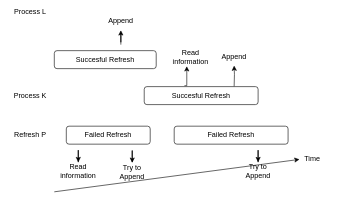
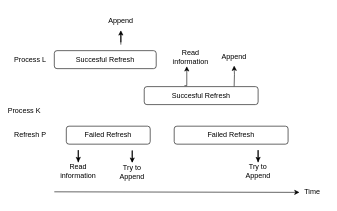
  <mxCell id="0" />
  <mxCell id="1" parent="0" />
  <mxCell id="2" value="Succesful Refresh" style="rounded=1;whiteSpace=wrap;html=1;" parent="1" vertex="1"><mxGeometry x="90" y="84" width="170" height="30" as="geometry" /></mxCell>
  <mxCell id="3" style="edgeStyle=orthogonalEdgeStyle;rounded=0;orthogonalLoop=1;jettySize=auto;html=1;" parent="1" source="12" target="11" edge="1"><mxGeometry relative="1" as="geometry"><mxPoint x="130" y="270" as="targetPoint" /></mxGeometry></mxCell>
  <mxCell id="4" value="Failed Refresh" style="rounded=1;whiteSpace=wrap;html=1;" parent="1" vertex="1"><mxGeometry x="110" y="210" width="140" height="30" as="geometry" /></mxCell>
  <mxCell id="5" value="" style="endArrow=classic;html=1;entryX=-0.025;entryY=0.521;entryDx=0;entryDy=0;entryPerimeter=0;" parent="1" edge="1" target="6"><mxGeometry width="50" height="50" relative="1" as="geometry"><mxPoint x="90" y="319.5" as="sourcePoint" /><mxPoint x="450" y="319.5" as="targetPoint" /></mxGeometry></mxCell>
- <mxCell id="6" value="Time" style="text;html=1;align=center;verticalAlign=middle;resizable=0;points=[];autosize=1;strokeColor=none;" parent="1" vertex="1"><mxGeometry x="500" y="255" width="40" height="20" as="geometry" /></mxCell>
+ <mxCell id="6" value="Time" style="text;html=1;align=center;verticalAlign=middle;resizable=0;points=[];autosize=1;strokeColor=none;" parent="1" vertex="1"><mxGeometry x="500" y="310" width="40" height="20" as="geometry" /></mxCell>
  <mxCell id="7" value="Try to Append" style="text;html=1;strokeColor=none;fillColor=none;align=center;verticalAlign=middle;whiteSpace=wrap;rounded=0;rotation=0;" parent="1" vertex="1"><mxGeometry x="190" y="271" width="60" height="30" as="geometry" /></mxCell>
  <mxCell id="8" value="Append" style="text;html=1;strokeColor=none;fillColor=none;align=center;verticalAlign=middle;whiteSpace=wrap;rounded=0;" parent="1" vertex="1"><mxGeometry x="171" y="20" width="60" height="30" as="geometry" /></mxCell>
  <mxCell id="9" value="" style="edgeStyle=orthogonalEdgeStyle;rounded=0;orthogonalLoop=1;jettySize=auto;html=1;" edge="1" parent="1" source="10" target="8"><mxGeometry relative="1" as="geometry" /></mxCell>
  <mxCell id="10" value="" style="shape=image;html=1;verticalAlign=top;verticalLabelPosition=bottom;labelBackgroundColor=#ffffff;imageAspect=0;aspect=fixed;image=https://cdn0.iconfinder.com/data/icons/typicons-2/24/times-128.png" parent="1" vertex="1"><mxGeometry x="190" y="74" width="22" height="22" as="geometry" /></mxCell>
  <mxCell id="11" value="Read information" style="text;html=1;strokeColor=none;fillColor=none;align=center;verticalAlign=middle;whiteSpace=wrap;rounded=0;" parent="1" vertex="1"><mxGeometry x="95" y="270" width="70" height="30" as="geometry" /></mxCell>
  <mxCell id="12" value="" style="shape=image;html=1;verticalAlign=top;verticalLabelPosition=bottom;labelBackgroundColor=#ffffff;imageAspect=0;aspect=fixed;image=https://cdn0.iconfinder.com/data/icons/typicons-2/24/times-128.png" parent="1" vertex="1"><mxGeometry x="120" y="230" width="20" height="20" as="geometry" /></mxCell>
  <mxCell id="13" style="edgeStyle=orthogonalEdgeStyle;rounded=0;orthogonalLoop=1;jettySize=auto;html=1;" parent="1" edge="1" target="18"><mxGeometry relative="1" as="geometry"><mxPoint x="408" y="114" as="targetPoint" /><mxPoint x="390" y="144" as="sourcePoint" /></mxGeometry></mxCell>
  <mxCell id="14" style="edgeStyle=orthogonalEdgeStyle;rounded=0;orthogonalLoop=1;jettySize=auto;html=1;exitX=0.353;exitY=-0.052;exitDx=0;exitDy=0;entryX=0.4;entryY=1.033;entryDx=0;entryDy=0;entryPerimeter=0;exitPerimeter=0;" parent="1" source="15" target="22" edge="1"><mxGeometry relative="1" as="geometry" /></mxCell>
  <mxCell id="15" value="Succesful Refresh" style="rounded=1;whiteSpace=wrap;html=1;" parent="1" vertex="1"><mxGeometry x="240" y="144" width="190" height="30" as="geometry" /></mxCell>
  <mxCell id="16" value="Failed Refresh" style="rounded=1;whiteSpace=wrap;html=1;" parent="1" vertex="1"><mxGeometry x="290" y="210" width="190" height="30" as="geometry" /></mxCell>
  <mxCell id="17" value="Try to Append" style="text;html=1;strokeColor=none;fillColor=none;align=center;verticalAlign=middle;whiteSpace=wrap;rounded=0;rotation=0;" parent="1" vertex="1"><mxGeometry x="400" y="270" width="60" height="30" as="geometry" /></mxCell>
  <mxCell id="18" value="Append" style="text;html=1;strokeColor=none;fillColor=none;align=center;verticalAlign=middle;whiteSpace=wrap;rounded=0;" parent="1" vertex="1"><mxGeometry x="360" y="79" width="60" height="30" as="geometry" /></mxCell>
  <mxCell id="19" value="" style="edgeStyle=orthogonalEdgeStyle;rounded=0;orthogonalLoop=1;jettySize=auto;html=1;" edge="1" parent="1" source="20" target="17"><mxGeometry relative="1" as="geometry" /></mxCell>
  <mxCell id="20" value="" style="shape=image;html=1;verticalAlign=top;verticalLabelPosition=bottom;labelBackgroundColor=#ffffff;imageAspect=0;aspect=fixed;image=https://cdn0.iconfinder.com/data/icons/typicons-2/24/times-128.png" parent="1" vertex="1"><mxGeometry x="420" y="230" width="20" height="20" as="geometry" /></mxCell>
  <mxCell id="21" value="" style="shape=image;html=1;verticalAlign=top;verticalLabelPosition=bottom;labelBackgroundColor=#ffffff;imageAspect=0;aspect=fixed;image=https://cdn0.iconfinder.com/data/icons/typicons-2/24/times-128.png" parent="1" vertex="1"><mxGeometry x="380" y="134" width="20" height="20" as="geometry" /></mxCell>
  <mxCell id="22" value="Read information" style="text;html=1;strokeColor=none;fillColor=none;align=center;verticalAlign=middle;whiteSpace=wrap;rounded=0;" parent="1" vertex="1"><mxGeometry x="285" y="79" width="65" height="30" as="geometry" /></mxCell>
  <mxCell id="23" value="" style="shape=image;html=1;verticalAlign=top;verticalLabelPosition=bottom;labelBackgroundColor=#ffffff;imageAspect=0;aspect=fixed;image=https://cdn0.iconfinder.com/data/icons/typicons-2/24/times-128.png" parent="1" vertex="1"><mxGeometry x="300" y="134" width="20" height="20" as="geometry" /></mxCell>
  <mxCell id="24" value="Refresh P" style="text;html=1;strokeColor=none;fillColor=none;align=center;verticalAlign=middle;whiteSpace=wrap;rounded=0;" vertex="1" parent="1"><mxGeometry x="20" y="210" width="60" height="30" as="geometry" /></mxCell>
- <mxCell id="25" value="Process K" style="text;html=1;strokeColor=none;fillColor=none;align=center;verticalAlign=middle;whiteSpace=wrap;rounded=0;" vertex="1" parent="1"><mxGeometry x="20" y="144" width="60" height="30" as="geometry" /></mxCell>
- <mxCell id="26" value="Process L" style="text;html=1;strokeColor=none;fillColor=none;align=center;verticalAlign=middle;whiteSpace=wrap;rounded=0;" vertex="1" parent="1"><mxGeometry x="20" y="4" width="60" height="30" as="geometry" /></mxCell>
+ <mxCell id="25" value="Process K" style="text;html=1;strokeColor=none;fillColor=none;align=center;verticalAlign=middle;whiteSpace=wrap;rounded=0;" vertex="1" parent="1"><mxGeometry x="10" y="169" width="60" height="30" as="geometry" /></mxCell>
+ <mxCell id="26" value="Process L" style="text;html=1;strokeColor=none;fillColor=none;align=center;verticalAlign=middle;whiteSpace=wrap;rounded=0;" vertex="1" parent="1"><mxGeometry x="20" y="84" width="60" height="30" as="geometry" /></mxCell>
  <mxCell id="27" value="" style="edgeStyle=orthogonalEdgeStyle;rounded=0;orthogonalLoop=1;jettySize=auto;html=1;" edge="1" parent="1" source="28" target="7"><mxGeometry relative="1" as="geometry" /></mxCell>
  <mxCell id="28" value="" style="shape=image;html=1;verticalAlign=top;verticalLabelPosition=bottom;labelBackgroundColor=#ffffff;imageAspect=0;aspect=fixed;image=https://cdn0.iconfinder.com/data/icons/typicons-2/24/times-128.png" parent="1" vertex="1"><mxGeometry x="210" y="230" width="20" height="20" as="geometry" /></mxCell>
